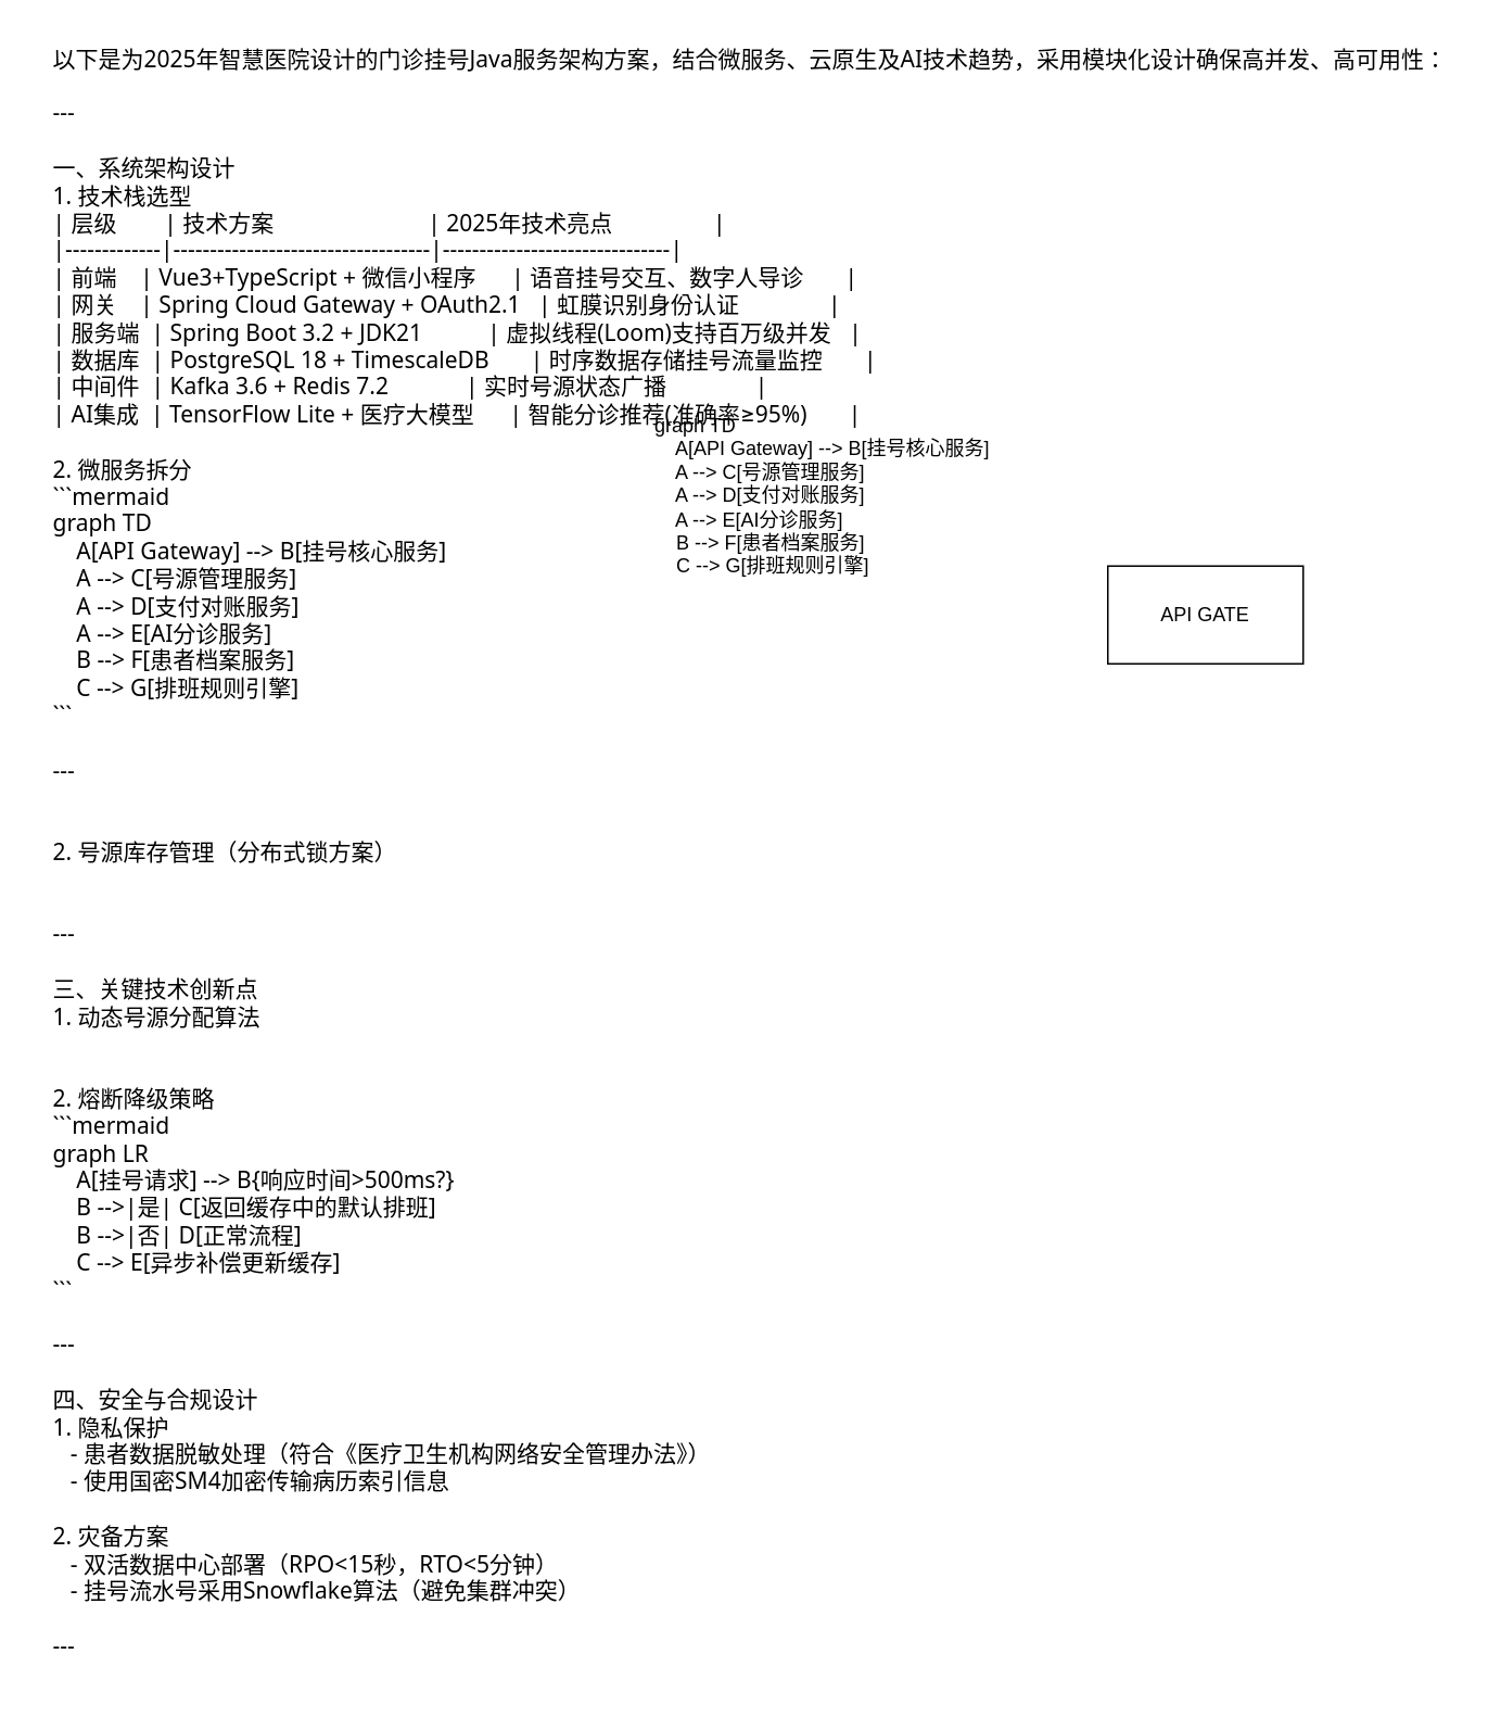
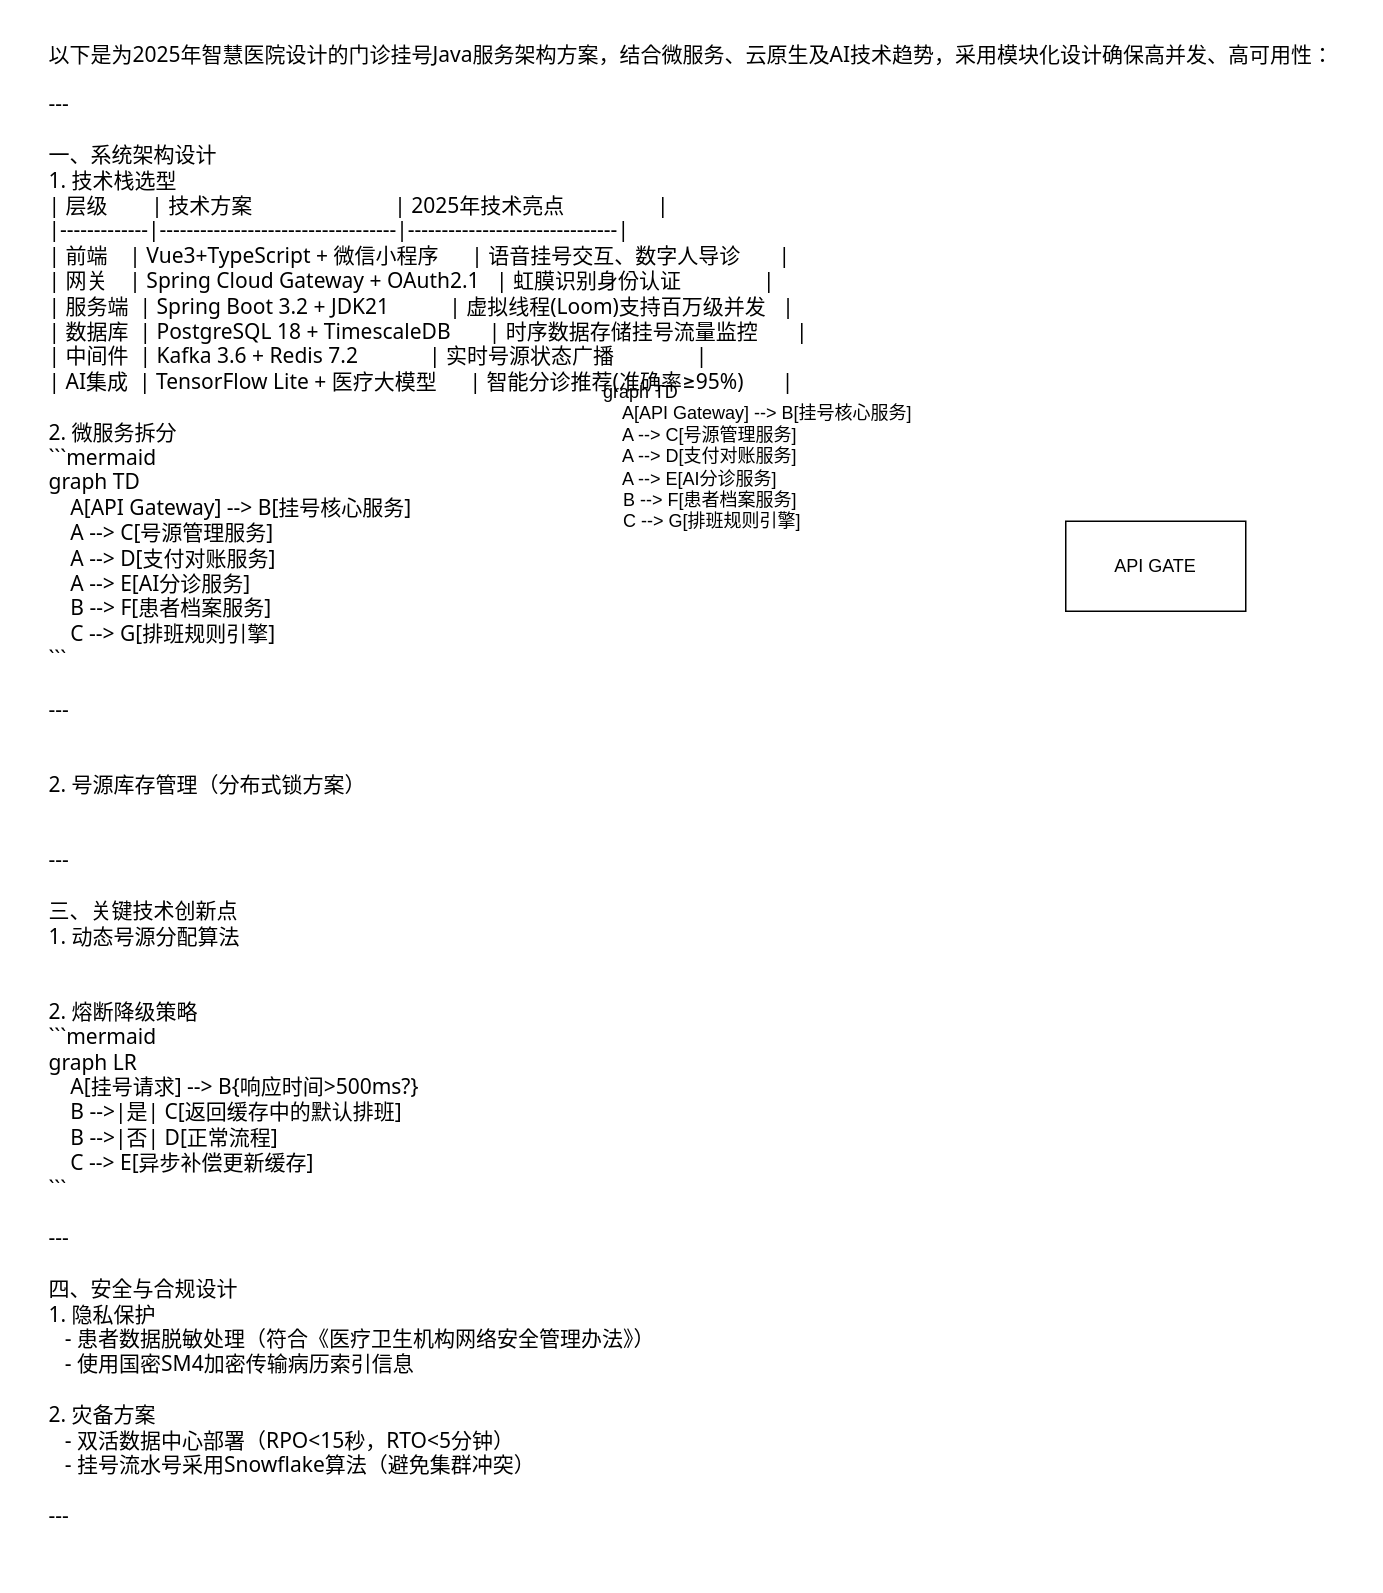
  <mxCell id="0" />
  <mxCell id="1" parent="0" />
- <mxCell id="2" value="API GATE" style="rounded=0;whiteSpace=wrap;html=1;" vertex="1" parent="1"><mxGeometry x="680" y="347" width="120" height="60" as="geometry" /></mxCell>
+ <mxCell id="2" value="API GATE" style="rounded=0;whiteSpace=wrap;html=1;" vertex="1" parent="1"><mxGeometry x="710" y="347" width="120" height="60" as="geometry" /></mxCell>
  <mxCell id="3" value="graph TD&#10;    A[API Gateway] --&gt; B[挂号核心服务]&#10;    A --&gt; C[号源管理服务]&#10;    A --&gt; D[支付对账服务]&#10;    A --&gt; E[AI分诊服务]&#10;    B --&gt; F[患者档案服务]&#10;    C --&gt; G[排班规则引擎]" style="text;whiteSpace=wrap;" vertex="1" parent="1"><mxGeometry x="400" y="247" width="240" height="120" as="geometry" /></mxCell>
  <mxCell id="4" value="&lt;div style=&quot;text-align: start;&quot;&gt;&lt;span style=&quot;background-color: transparent; font-size: 14px; white-space-collapse: preserve;&quot;&gt;&lt;font face=&quot;system-ui, -apple-system, Segoe UI, Roboto, Ubuntu, Cantarell, Noto Sans, sans-serif&quot;&gt;以下是为2025年智慧医院设计的门诊挂号Java服务架构方案，结合微服务、云原生及AI技术趋势，采用模块化设计确保高并发、高可用性：&lt;br/&gt; &lt;br/&gt;---&lt;br/&gt; &lt;br/&gt;一、系统架构设计&lt;br/&gt;1. 技术栈选型 &lt;br/&gt;| 层级        | 技术方案                          | 2025年技术亮点                 |&lt;br/&gt;|-------------|-----------------------------------|-------------------------------|&lt;br/&gt;| 前端    | Vue3+TypeScript + 微信小程序      | 语音挂号交互、数字人导诊       |&lt;br/&gt;| 网关    | Spring Cloud Gateway + OAuth2.1   | 虹膜识别身份认证               |&lt;br/&gt;| 服务端  | Spring Boot 3.2 + JDK21           | 虚拟线程(Loom)支持百万级并发   |&lt;br/&gt;| 数据库  | PostgreSQL 18 + TimescaleDB       | 时序数据存储挂号流量监控       |&lt;br/&gt;| 中间件  | Kafka 3.6 + Redis 7.2             | 实时号源状态广播               |&lt;br/&gt;| AI集成  | TensorFlow Lite + 医疗大模型      | 智能分诊推荐(准确率≥95%)       |&lt;br/&gt; &lt;br/&gt;2. 微服务拆分 &lt;br/&gt;```mermaid &lt;br/&gt;graph TD&lt;br/&gt;    A[API Gateway] --&amp;gt; B[挂号核心服务]&lt;br/&gt;    A --&amp;gt; C[号源管理服务]&lt;br/&gt;    A --&amp;gt; D[支付对账服务]&lt;br/&gt;    A --&amp;gt; E[AI分诊服务]&lt;br/&gt;    B --&amp;gt; F[患者档案服务]&lt;br/&gt;    C --&amp;gt; G[排班规则引擎]&lt;br/&gt;```&lt;br/&gt; &lt;br/&gt;---&lt;br/&gt; &lt;br/&gt; &lt;br/&gt;2. 号源库存管理（分布式锁方案）&lt;br/&gt;&lt;br/&gt; &lt;br/&gt;---&lt;br/&gt; &lt;br/&gt;三、关键技术创新点&lt;br/&gt;1. 动态号源分配算法&lt;br/&gt;&lt;br/&gt; &lt;br/&gt;2. 熔断降级策略 &lt;br/&gt;```mermaid&lt;br/&gt;graph LR &lt;br/&gt;    A[挂号请求] --&amp;gt; B{响应时间&amp;gt;500ms?}&lt;br/&gt;    B --&amp;gt;|是| C[返回缓存中的默认排班]&lt;br/&gt;    B --&amp;gt;|否| D[正常流程]&lt;br/&gt;    C --&amp;gt; E[异步补偿更新缓存]&lt;br/&gt;```&lt;br/&gt; &lt;br/&gt;---&lt;br/&gt; &lt;br/&gt;四、安全与合规设计&lt;br/&gt;1. 隐私保护  &lt;br/&gt;   - 患者数据脱敏处理（符合《医疗卫生机构网络安全管理办法》）&lt;br/&gt;   - 使用国密SM4加密传输病历索引信息 &lt;br/&gt; &lt;br/&gt;2. 灾备方案  &lt;br/&gt;   - 双活数据中心部署（RPO&amp;lt;15秒，RTO&amp;lt;5分钟）&lt;br/&gt;   - 挂号流水号采用Snowflake算法（避免集群冲突）&lt;br/&gt; &lt;br/&gt;---&lt;/font&gt;&lt;/span&gt;&lt;/div&gt;&lt;div style=&quot;text-align: start;&quot;&gt;&lt;br&gt;&lt;/div&gt;" style="text;html=1;align=center;verticalAlign=middle;resizable=0;points=[];autosize=1;strokeColor=none;fillColor=none;" vertex="1" parent="1"><mxGeometry x="20" y="20" width="880" height="1020" as="geometry" /></mxCell>
